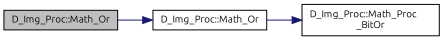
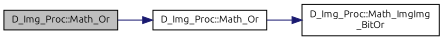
  digraph {
    rankdir=LR
    fontname=Ubuntu
    node [color=black fillcolor=white fontname=Ubuntu fontsize=10 shape=record style=filled]
    edge [color=midnightblue fontname=Ubuntu fontsize=10 labelfontname=Helvetica labelfontsize=10 style=solid]
    n1 [fillcolor=grey75 fontcolor=black height=0.2 label="D_Img_Proc::Math_Or" width=0.4]
    n2 [height=0.2 label="D_Img_Proc::Math_Or" width=0.4]
-   n3 [height=0.2 label="D_Img_Proc::Math_Proc\l_BitOr" width=0.4]
+   n3 [height=0.2 label="D_Img_Proc::Math_ImgImg\l_BitOr" width=0.4]
    n1 -> n2
    n2 -> n3
  }
